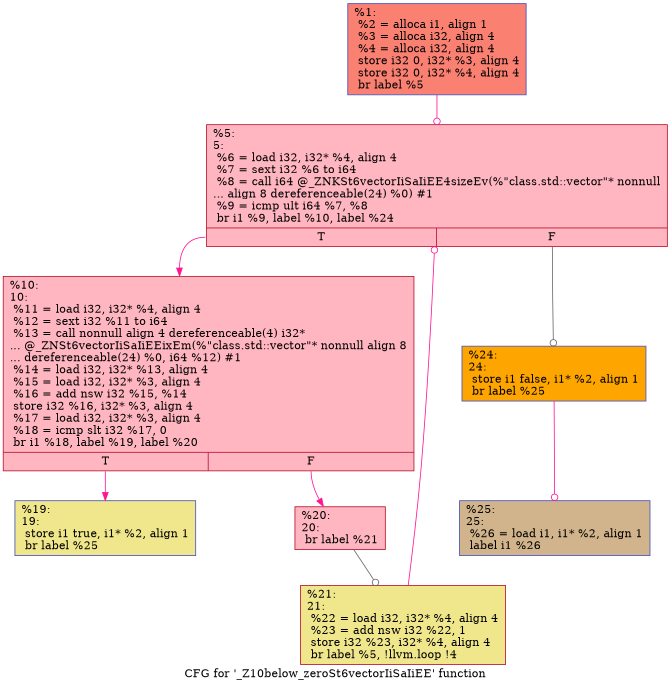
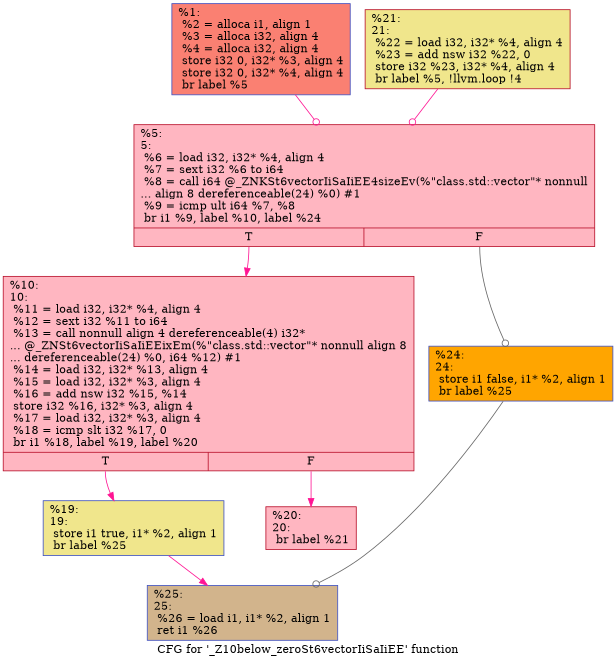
  digraph {
    label="CFG for '_Z10below_zeroSt6vectorIiSaIiEE' function"
    node [color="#3d50c3ff" fillcolor=lightpink shape=record style=filled]
    edge [arrowhead=odot color=deeppink]
    n1 [fillcolor=salmon label="{%1:\l  %2 = alloca i1, align 1\l  %3 = alloca i32, align 4\l  %4 = alloca i32, align 4\l  store i32 0, i32* %3, align 4\l  store i32 0, i32* %4, align 4\l  br label %5\l}"]
    n2 [color="#b70d28ff" label="{%5:\l5:                                                \l  %6 = load i32, i32* %4, align 4\l  %7 = sext i32 %6 to i64\l  %8 = call i64 @_ZNKSt6vectorIiSaIiEE4sizeEv(%\"class.std::vector\"* nonnull\l... align 8 dereferenceable(24) %0) #1\l  %9 = icmp ult i64 %7, %8\l  br i1 %9, label %10, label %24\l|{<s0>T|<s1>F}}"]
    n3 [color="#b70d28ff" label="{%10:\l10:                                               \l  %11 = load i32, i32* %4, align 4\l  %12 = sext i32 %11 to i64\l  %13 = call nonnull align 4 dereferenceable(4) i32*\l... @_ZNSt6vectorIiSaIiEEixEm(%\"class.std::vector\"* nonnull align 8\l... dereferenceable(24) %0, i64 %12) #1\l  %14 = load i32, i32* %13, align 4\l  %15 = load i32, i32* %3, align 4\l  %16 = add nsw i32 %15, %14\l  store i32 %16, i32* %3, align 4\l  %17 = load i32, i32* %3, align 4\l  %18 = icmp slt i32 %17, 0\l  br i1 %18, label %19, label %20\l|{<s0>T|<s1>F}}"]
    n4 [fillcolor=orange label="{%24:\l24:                                               \l  store i1 false, i1* %2, align 1\l  br label %25\l}"]
    n5 [fillcolor=khaki label="{%19:\l19:                                               \l  store i1 true, i1* %2, align 1\l  br label %25\l}"]
    n6 [color="#b70d28ff" label="{%20:\l20:                                               \l  br label %21\l}"]
-   n7 [fillcolor=tan label="{%25:\l25:                                               \l  %26 = load i1, i1* %2, align 1\l  label i1 %26\l}"]
-   n8 [color="#b70d28ff" fillcolor=khaki label="{%21:\l21:                                               \l  %22 = load i32, i32* %4, align 4\l  %23 = add nsw i32 %22, 1\l  store i32 %23, i32* %4, align 4\l  br label %5, !llvm.loop !4\l}"]
+   n7 [fillcolor=tan label="{%25:\l25:                                               \l  %26 = load i1, i1* %2, align 1\l  ret i1 %26\l}"]
+   n8 [color="#b70d28ff" fillcolor=khaki label="{%21:\l21:                                               \l  %22 = load i32, i32* %4, align 4\l  %23 = add nsw i32 %22, 0\l  store i32 %23, i32* %4, align 4\l  br label %5, !llvm.loop !4\l}"]
    n1 -> n2
    n2 -> n3 [arrowhead=normal tailport=s0]
    n2 -> n4 [color=gray40 tailport=s1]
    n3 -> n5 [arrowhead=normal tailport=s0]
    n3 -> n6 [arrowhead=normal tailport=s1]
-   n4 -> n7
-   n6 -> n8 [color=gray40]
+   n4 -> n7 [color=gray40]
+   n5 -> n7 [arrowhead=normal]
    n8 -> n2
  }
